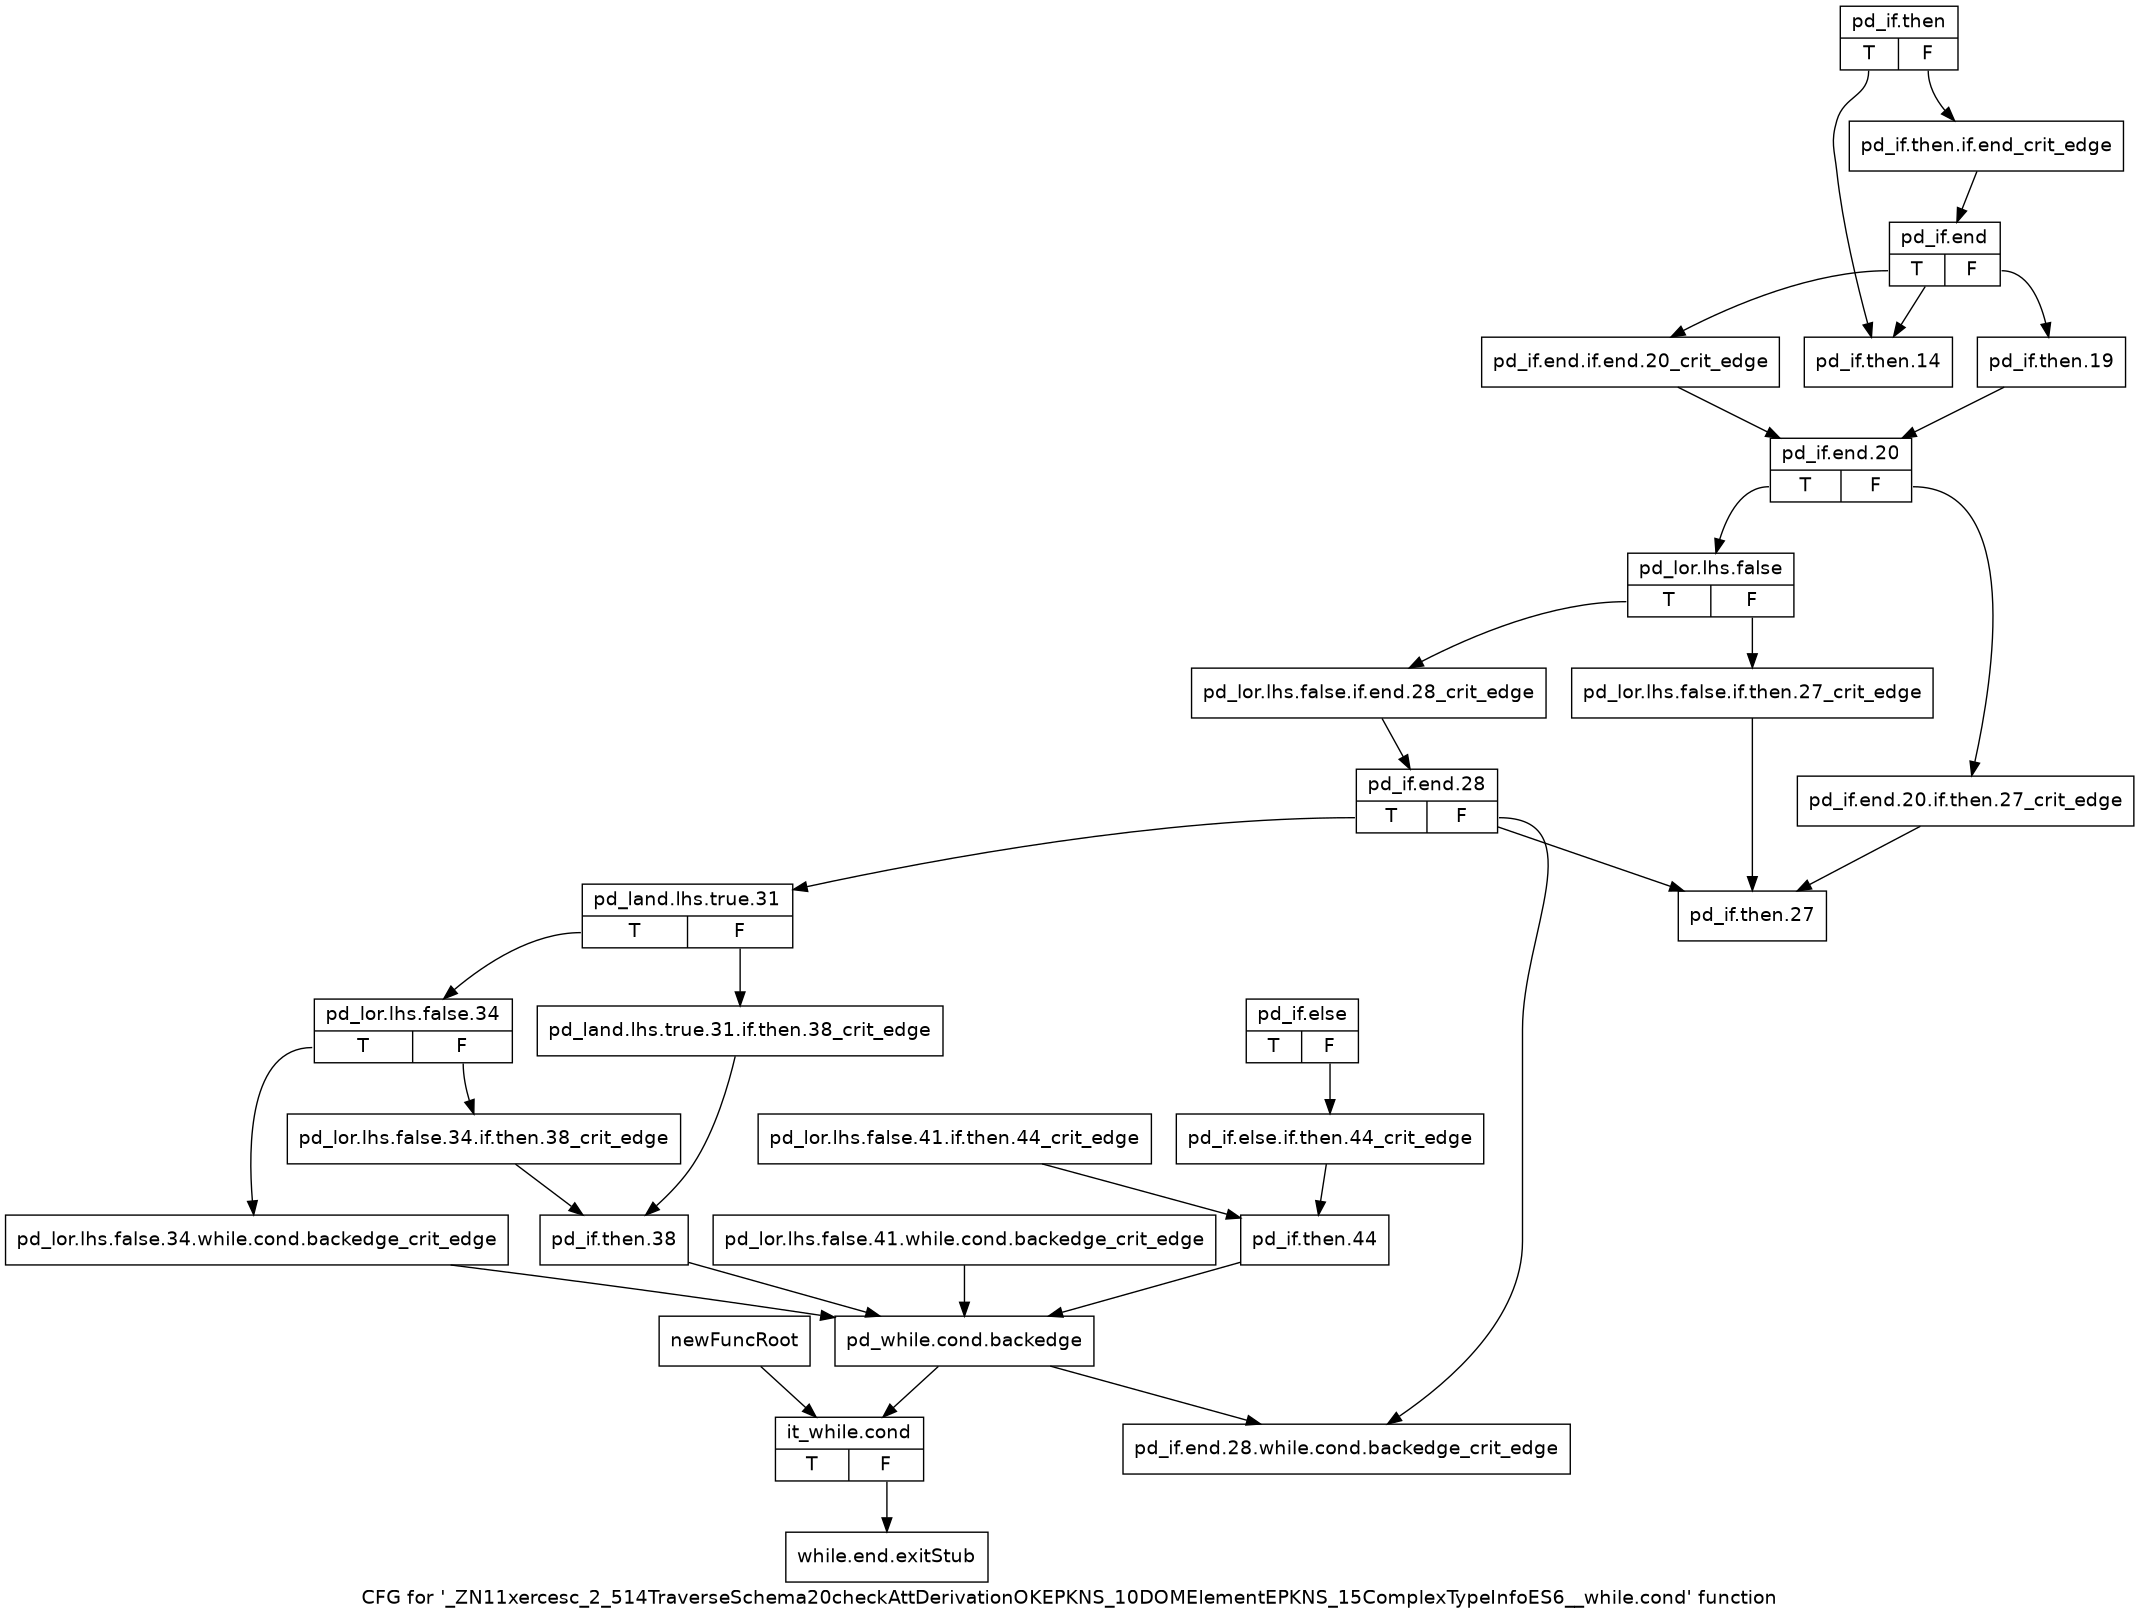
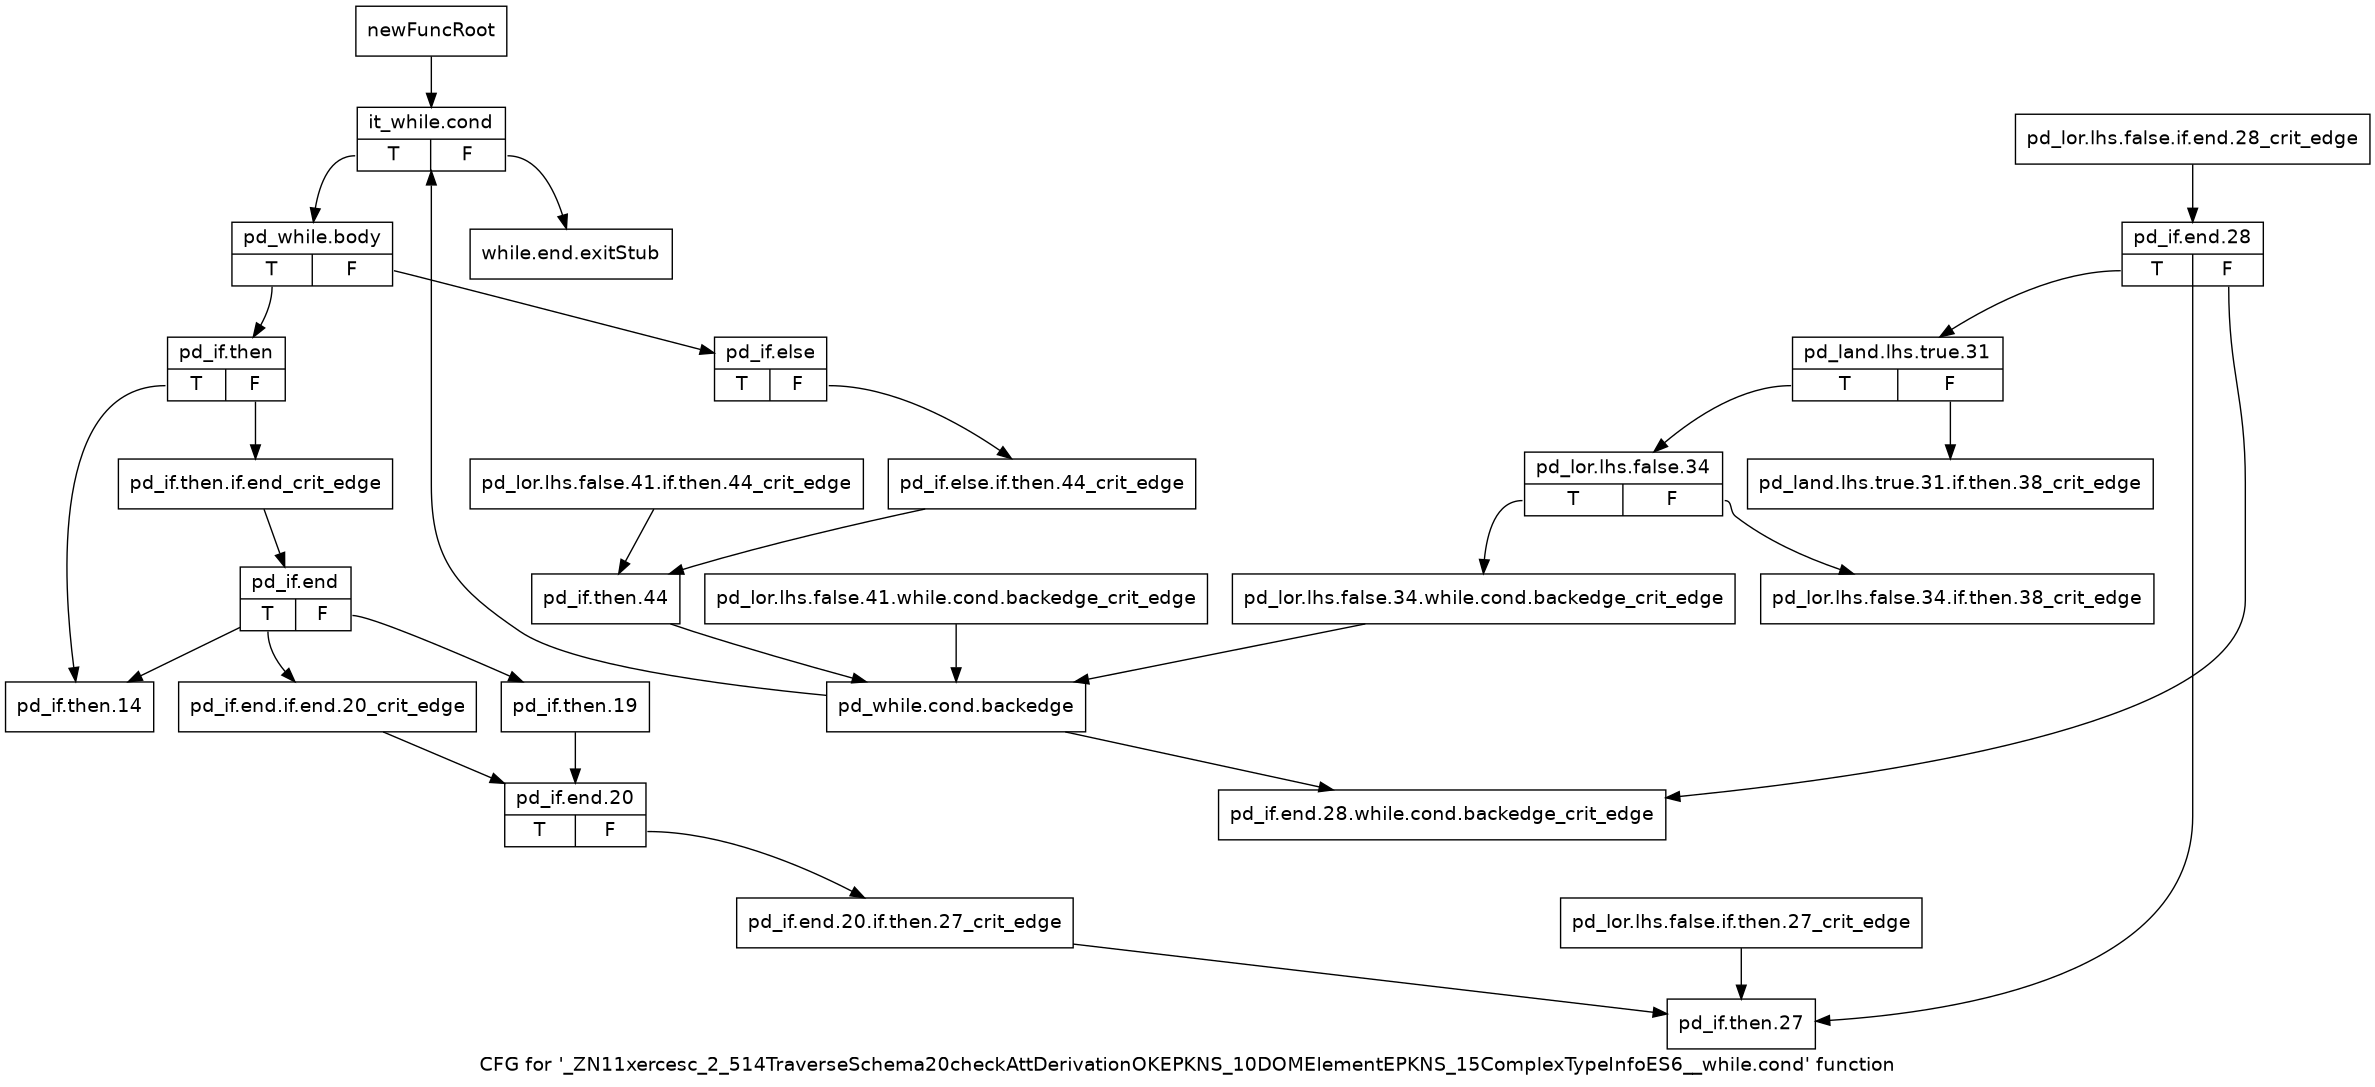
  digraph {
    fontname="DejaVu Sans"
    label="CFG for '_ZN11xercesc_2_514TraverseSchema20checkAttDerivationOKEPKNS_10DOMElementEPKNS_15ComplexTypeInfoES6__while.cond' function"
    node [fontname="DejaVu Sans" shape=record]
    edge [fontname="DejaVu Sans"]
    n1 [label="{newFuncRoot}"]
    n2 [label="{it_while.cond|{<s0>T|<s1>F}}"]
    n3 [label="{while.end.exitStub}"]
+   n4 [label="{pd_while.body|{<s0>T|<s1>F}}"]
    n5 [label="{pd_if.then|{<s0>T|<s1>F}}"]
    n6 [label="{pd_if.else|{<s0>T|<s1>F}}"]
    n7 [label="{pd_if.then.14}"]
    n8 [label="{pd_if.then.if.end_crit_edge}"]
    n9 [label="{pd_if.else.if.then.44_crit_edge}"]
    n10 [label="{pd_if.end|{<s0>T|<s1>F}}"]
    n11 [label="{pd_if.then.44}"]
    n12 [label="{pd_lor.lhs.false.41.while.cond.backedge_crit_edge}"]
    n13 [label="{pd_while.cond.backedge}"]
    n14 [label="{pd_lor.lhs.false.41.if.then.44_crit_edge}"]
    n15 [label="{pd_if.end.28.while.cond.backedge_crit_edge}"]
    n16 [label="{pd_if.end.if.end.20_crit_edge}"]
    n17 [label="{pd_if.then.19}"]
    n18 [label="{pd_if.end.20|{<s0>T|<s1>F}}"]
-   n19 [label="{pd_lor.lhs.false|{<s0>T|<s1>F}}"]
    n20 [label="{pd_if.end.20.if.then.27_crit_edge}"]
    n21 [label="{pd_lor.lhs.false.if.end.28_crit_edge}"]
    n22 [label="{pd_lor.lhs.false.if.then.27_crit_edge}"]
    n23 [label="{pd_if.then.27}"]
    n24 [label="{pd_if.end.28|{<s0>T|<s1>F}}"]
    n25 [label="{pd_land.lhs.true.31|{<s0>T|<s1>F}}"]
    n26 [label="{pd_lor.lhs.false.34|{<s0>T|<s1>F}}"]
    n27 [label="{pd_land.lhs.true.31.if.then.38_crit_edge}"]
    n28 [label="{pd_lor.lhs.false.34.while.cond.backedge_crit_edge}"]
    n29 [label="{pd_lor.lhs.false.34.if.then.38_crit_edge}"]
-   n30 [label="{pd_if.then.38}"]
    n1 -> n2
    n2 -> n3 [tailport=s1]
+   n2 -> n4 [tailport=s0]
+   n4 -> n5 [tailport=s0]
+   n4 -> n6 [tailport=s1]
    n5 -> n7 [tailport=s0]
    n5 -> n8 [tailport=s1]
    n6 -> n9 [tailport=s1]
    n8 -> n10
    n9 -> n11
    n10 -> n7
    n10 -> n16 [tailport=s0]
    n10 -> n17 [tailport=s1]
    n11 -> n13
    n12 -> n13
    n13 -> n2
    n13 -> n15
    n14 -> n11
    n16 -> n18
    n17 -> n18
-   n18 -> n19 [tailport=s0]
    n18 -> n20 [tailport=s1]
-   n19 -> n21 [tailport=s0]
-   n19 -> n22 [tailport=s1]
    n20 -> n23
    n21 -> n24
    n22 -> n23
    n24 -> n15 [tailport=s1]
    n24 -> n23
    n24 -> n25 [tailport=s0]
    n25 -> n26 [tailport=s0]
    n25 -> n27 [tailport=s1]
    n26 -> n28 [tailport=s0]
    n26 -> n29 [tailport=s1]
-   n27 -> n30
    n28 -> n13
-   n29 -> n30
-   n30 -> n13
  }
